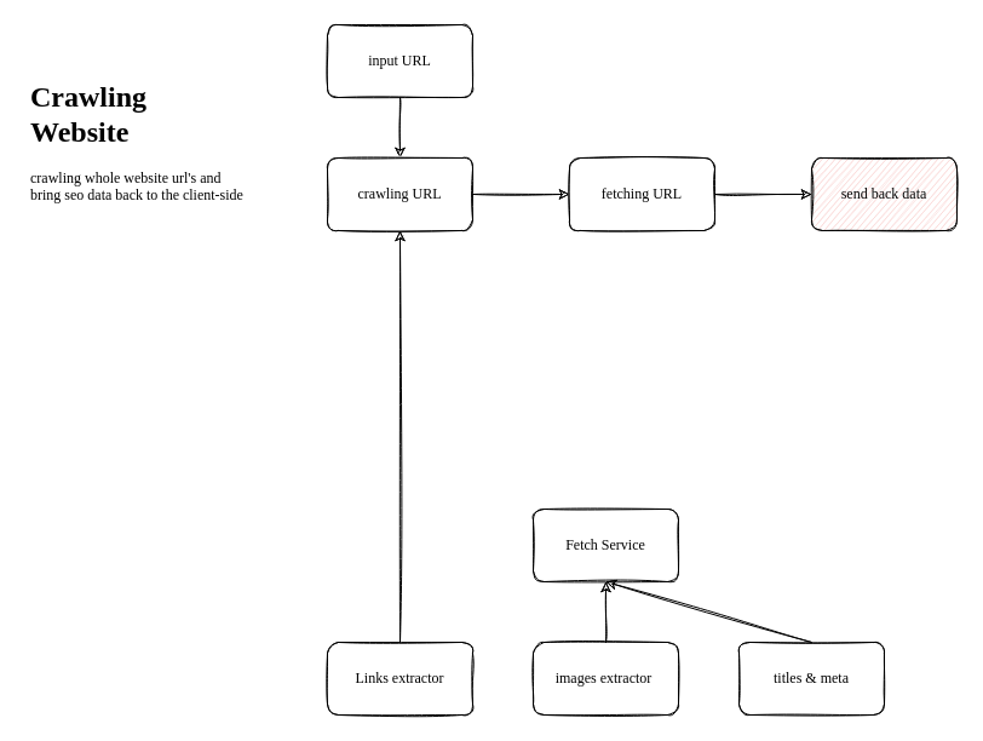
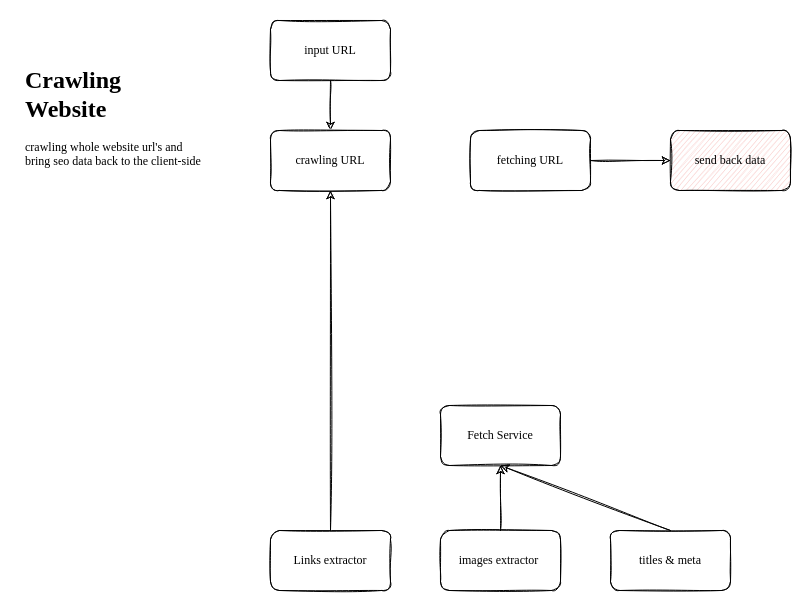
  <mxCell id="0" />
  <mxCell id="1" parent="0" />
  <mxCell id="2" style="edgeStyle=none;html=1;exitX=0.5;exitY=1;exitDx=0;exitDy=0;entryX=0.5;entryY=0;entryDx=0;entryDy=0;fontFamily=Comic Sans MS;sketch=1;" parent="1" source="3" target="5" edge="1"><mxGeometry relative="1" as="geometry" /></mxCell>
  <mxCell id="3" value="input URL" style="rounded=1;whiteSpace=wrap;html=1;fontFamily=Comic Sans MS;sketch=1;" parent="1" vertex="1"><mxGeometry x="270" y="20" width="120" height="60" as="geometry" /></mxCell>
- <mxCell id="4" style="edgeStyle=none;html=1;exitX=1;exitY=0.5;exitDx=0;exitDy=0;entryX=0;entryY=0.5;entryDx=0;entryDy=0;fontFamily=Comic Sans MS;sketch=1;" parent="1" source="5" target="7" edge="1"><mxGeometry relative="1" as="geometry" /></mxCell>
  <mxCell id="5" value="crawling URL" style="rounded=1;whiteSpace=wrap;html=1;fontFamily=Comic Sans MS;sketch=1;" parent="1" vertex="1"><mxGeometry x="270" y="130" width="120" height="60" as="geometry" /></mxCell>
  <mxCell id="6" style="edgeStyle=none;html=1;exitX=1;exitY=0.5;exitDx=0;exitDy=0;entryX=0;entryY=0.5;entryDx=0;entryDy=0;fontFamily=Comic Sans MS;sketch=1;" parent="1" source="7" target="8" edge="1"><mxGeometry relative="1" as="geometry" /></mxCell>
  <mxCell id="7" value="fetching URL" style="rounded=1;whiteSpace=wrap;html=1;fontFamily=Comic Sans MS;sketch=1;" parent="1" vertex="1"><mxGeometry x="470" y="130" width="120" height="60" as="geometry" /></mxCell>
  <mxCell id="8" value="send back data" style="rounded=1;whiteSpace=wrap;html=1;fontFamily=Comic Sans MS;sketch=1;fillColor=#f8cecc;" parent="1" vertex="1"><mxGeometry x="670" y="130" width="120" height="60" as="geometry" /></mxCell>
  <mxCell id="9" value="&lt;h1&gt;Crawling Website&lt;/h1&gt;&lt;p&gt;crawling whole website url's and bring seo data back to the client-side&lt;/p&gt;" style="text;html=1;strokeColor=none;fillColor=none;spacing=5;spacingTop=-20;whiteSpace=wrap;overflow=hidden;rounded=0;fontFamily=Comic Sans MS;sketch=1;" parent="1" vertex="1"><mxGeometry x="20" y="60" width="190" height="120" as="geometry" /></mxCell>
- <mxCell id="10" value="Fetch Service" style="rounded=1;whiteSpace=wrap;html=1;fontFamily=Comic Sans MS;sketch=1;" vertex="1" parent="1"><mxGeometry x="440" y="420" width="120" height="60" as="geometry" /></mxCell>
+ <mxCell id="10" value="Fetch Service" style="rounded=1;whiteSpace=wrap;html=1;fontFamily=Comic Sans MS;sketch=1;" vertex="1" parent="1"><mxGeometry x="440" y="405" width="120" height="60" as="geometry" /></mxCell>
  <mxCell id="11" style="edgeStyle=none;html=1;exitX=0.5;exitY=0;exitDx=0;exitDy=0;fontFamily=Comic Sans MS;sketch=1;" edge="1" parent="1" source="12" target="5"><mxGeometry relative="1" as="geometry" /></mxCell>
  <mxCell id="12" value="Links extractor" style="rounded=1;whiteSpace=wrap;html=1;fontFamily=Comic Sans MS;sketch=1;" vertex="1" parent="1"><mxGeometry x="270" y="530" width="120" height="60" as="geometry" /></mxCell>
  <mxCell id="13" style="edgeStyle=none;html=1;exitX=0.5;exitY=0;exitDx=0;exitDy=0;entryX=0.5;entryY=1;entryDx=0;entryDy=0;fontFamily=Comic Sans MS;sketch=1;" edge="1" parent="1" source="14" target="10"><mxGeometry relative="1" as="geometry" /></mxCell>
  <mxCell id="14" value="images extractor&amp;nbsp;" style="rounded=1;whiteSpace=wrap;html=1;fontFamily=Comic Sans MS;sketch=1;" vertex="1" parent="1"><mxGeometry x="440" y="530" width="120" height="60" as="geometry" /></mxCell>
  <mxCell id="15" style="edgeStyle=none;html=1;exitX=0.5;exitY=0;exitDx=0;exitDy=0;entryX=0.5;entryY=1;entryDx=0;entryDy=0;fontFamily=Comic Sans MS;sketch=1;" edge="1" parent="1" source="16" target="10"><mxGeometry relative="1" as="geometry" /></mxCell>
  <mxCell id="16" value="titles &amp;amp; meta" style="rounded=1;whiteSpace=wrap;html=1;fontFamily=Comic Sans MS;sketch=1;" vertex="1" parent="1"><mxGeometry x="610" y="530" width="120" height="60" as="geometry" /></mxCell>
